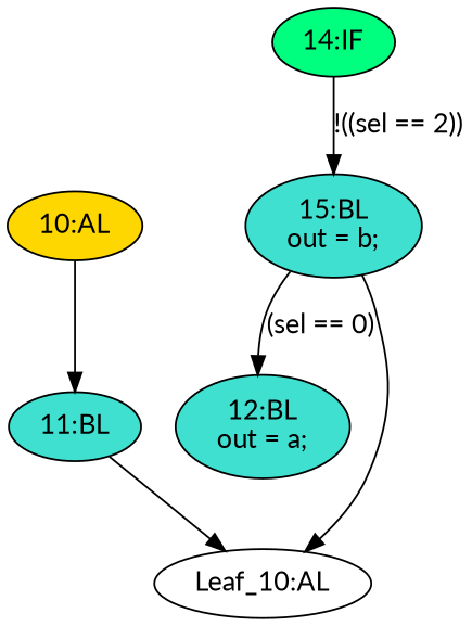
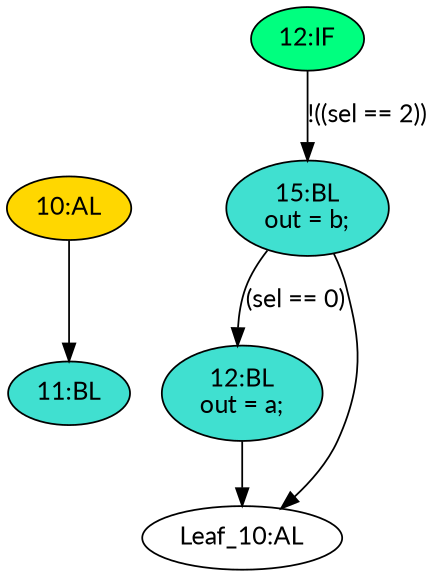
  strict digraph {
    fontname=Lato
    node [fillcolor=turquoise fontname=Lato statements="[]" style=filled typ=Block]
    edge [cond="[]" fontname=Lato lineno=None]
    n1 [ast="<pyverilog.vparser.ast.Always object at 0x7faddbfe3d10>" clk_sens=False fillcolor=gold label="10:AL" sens="['sel', 'a', 'b']" typ=Always use_var="['a', 'sel', 'b']"]
    n2 [ast="<pyverilog.vparser.ast.Block object at 0x7faddbfe3790>" label="11:BL"]
-   n3 [ast="<pyverilog.vparser.ast.IfStatement object at 0x7faddbfe3ed0>" fillcolor=springgreen label="14:IF" typ=IfStatement]
+   n3 [ast="<pyverilog.vparser.ast.IfStatement object at 0x7faddbfe3ed0>" fillcolor=springgreen label="12:IF" typ=IfStatement]
    n4 [ast="<pyverilog.vparser.ast.Block object at 0x7faddbf8e550>" label="15:BL\nout = b;" statements="[<pyverilog.vparser.ast.BlockingSubstitution object at 0x7faddbff1550>]"]
    n5 [ast="<pyverilog.vparser.ast.Block object at 0x7faddbfe3e10>" label="12:BL\nout = a;" statements="[<pyverilog.vparser.ast.BlockingSubstitution object at 0x7faddbf8ee90>]"]
    n6 [def_var="['out']" label="Leaf_10:AL" fillcolor="" statements="" style="" typ=""]
    n1 -> n2
    n3 -> n4 [cond="['sel']" label="!((sel == 2))" lineno=12]
    n4 -> n5 [cond="['sel']" label="(sel == 0)" lineno=12]
    n4 -> n6
-   n2 -> n6
+   n5 -> n6
  }
